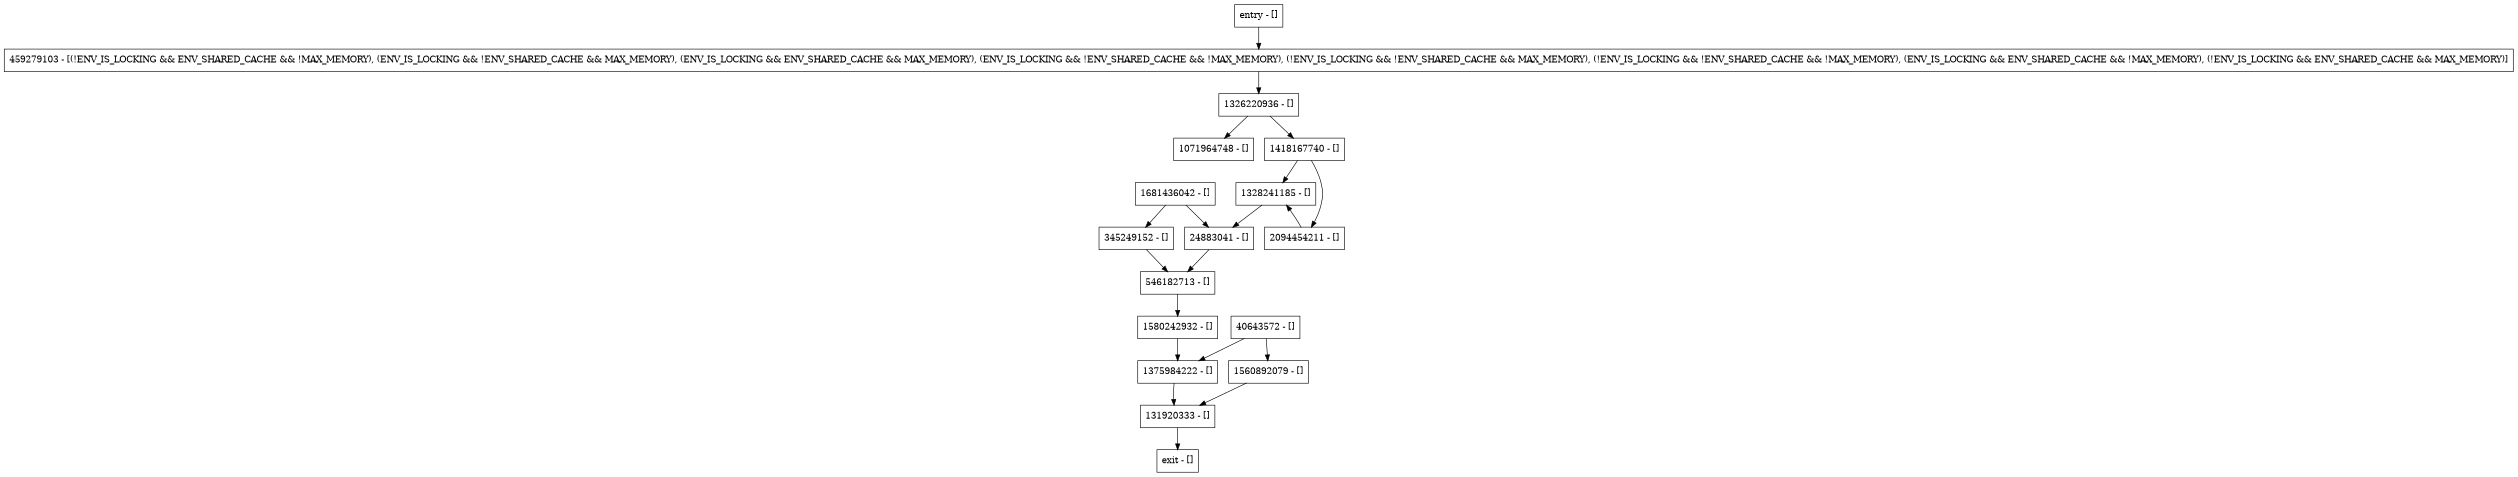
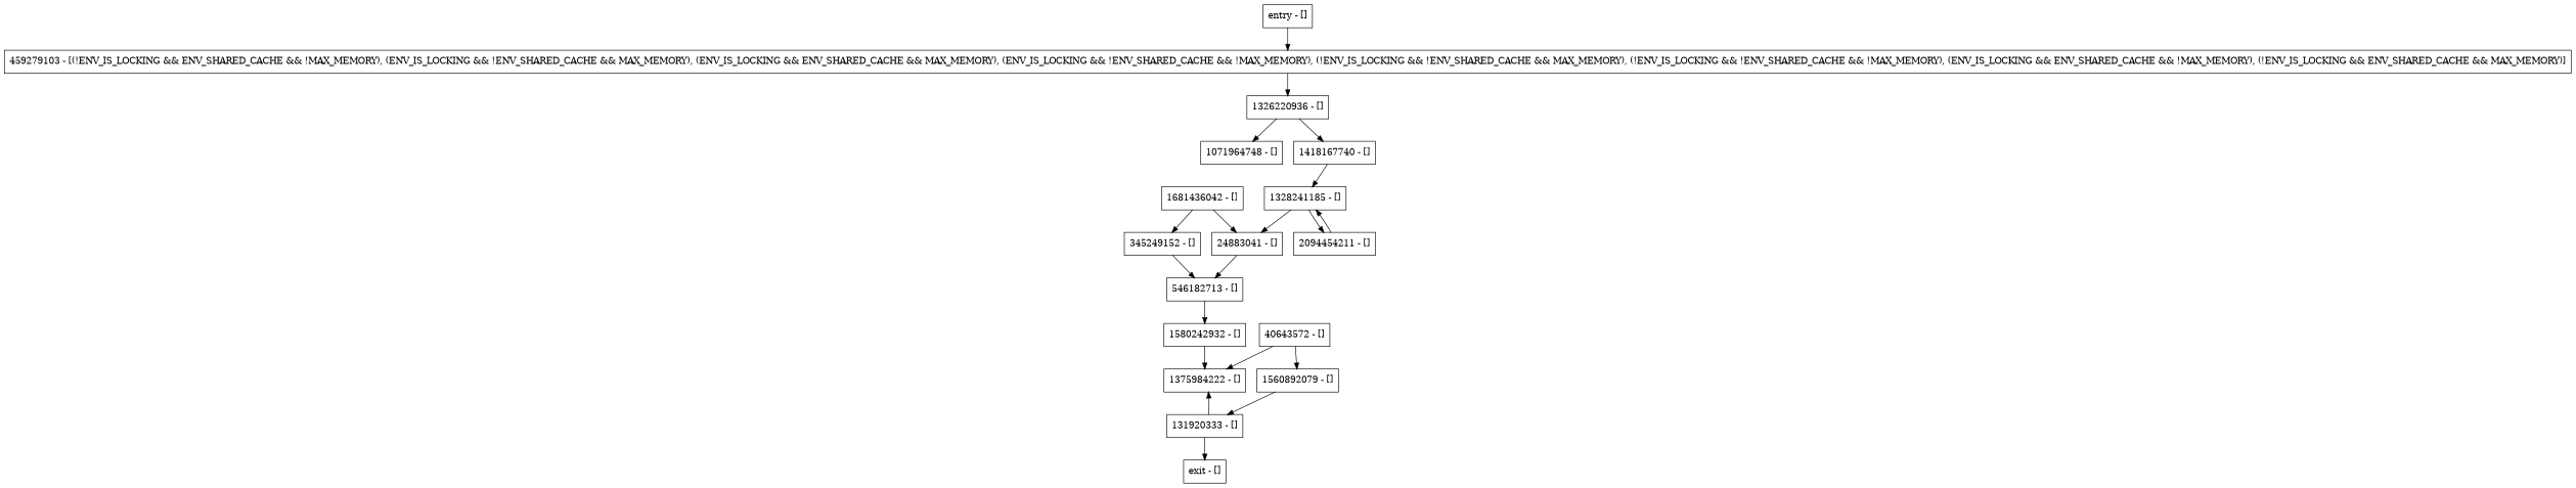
  digraph {
    node [shape=record]
    n1 [label="1681436042 - []"]
    n2 [label="24883041 - []"]
    n3 [label="345249152 - []"]
    n4 [label="546182713 - []"]
    n5 [label="459279103 - [(!ENV_IS_LOCKING && ENV_SHARED_CACHE && !MAX_MEMORY), (ENV_IS_LOCKING && !ENV_SHARED_CACHE && MAX_MEMORY), (ENV_IS_LOCKING && ENV_SHARED_CACHE && MAX_MEMORY), (ENV_IS_LOCKING && !ENV_SHARED_CACHE && !MAX_MEMORY), (!ENV_IS_LOCKING && !ENV_SHARED_CACHE && MAX_MEMORY), (!ENV_IS_LOCKING && !ENV_SHARED_CACHE && !MAX_MEMORY), (ENV_IS_LOCKING && ENV_SHARED_CACHE && !MAX_MEMORY), (!ENV_IS_LOCKING && ENV_SHARED_CACHE && MAX_MEMORY)]"]
    n6 [label="1326220936 - []"]
    n7 [label="1071964748 - []"]
    n8 [label="1418167740 - []"]
    n9 [label="1580242932 - []"]
    n10 [label="1375984222 - []"]
    n11 [label="1328241185 - []"]
    n12 [label="2094454211 - []"]
    n13 [label="40643572 - []"]
    n14 [label="1560892079 - []"]
    n15 [label="131920333 - []"]
    n16 [label="exit - []"]
    n17 [label="entry - []"]
    n1 -> n2
    n1 -> n3
    n2 -> n4
    n3 -> n4
    n4 -> n9
    n5 -> n6
    n6 -> n7
    n6 -> n8
    n8 -> n11
    n9 -> n10
-   n10 -> n15
+   n15 -> n10
    n11 -> n2
-   n8 -> n12
+   n11 -> n12
    n12 -> n11
    n13 -> n10
    n13 -> n14
    n14 -> n15
    n15 -> n16
    n17 -> n5
  }
